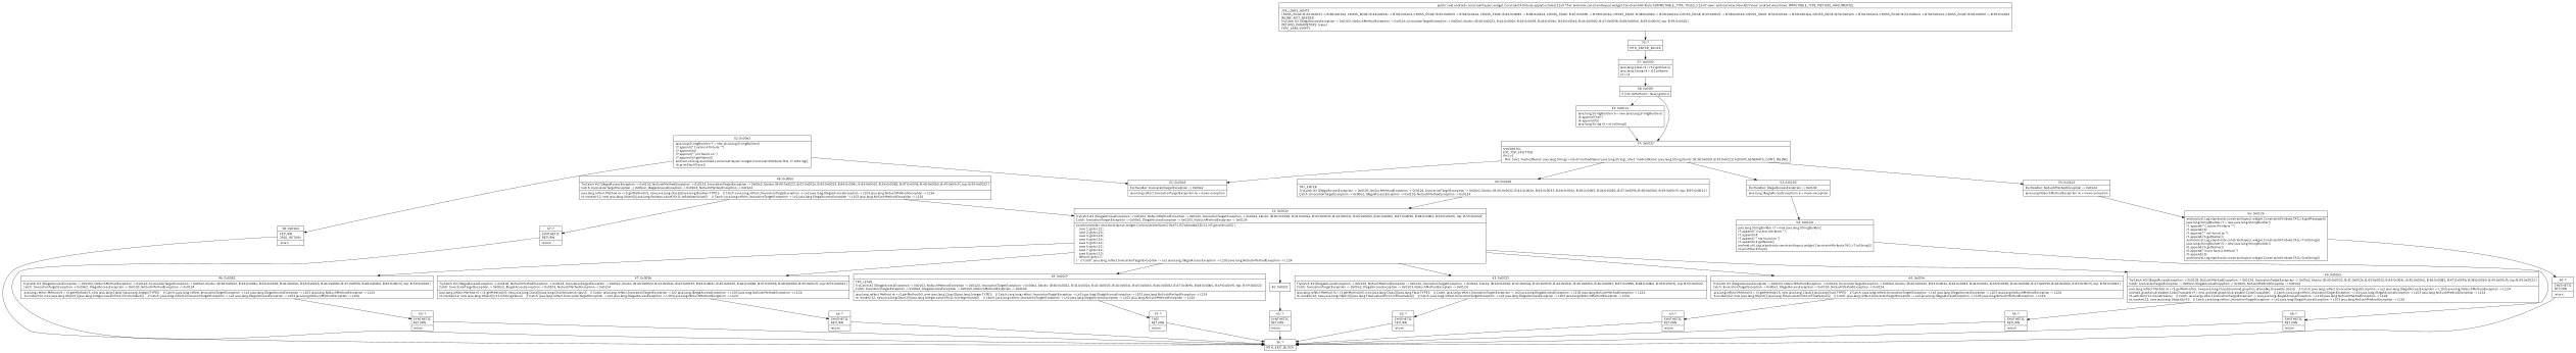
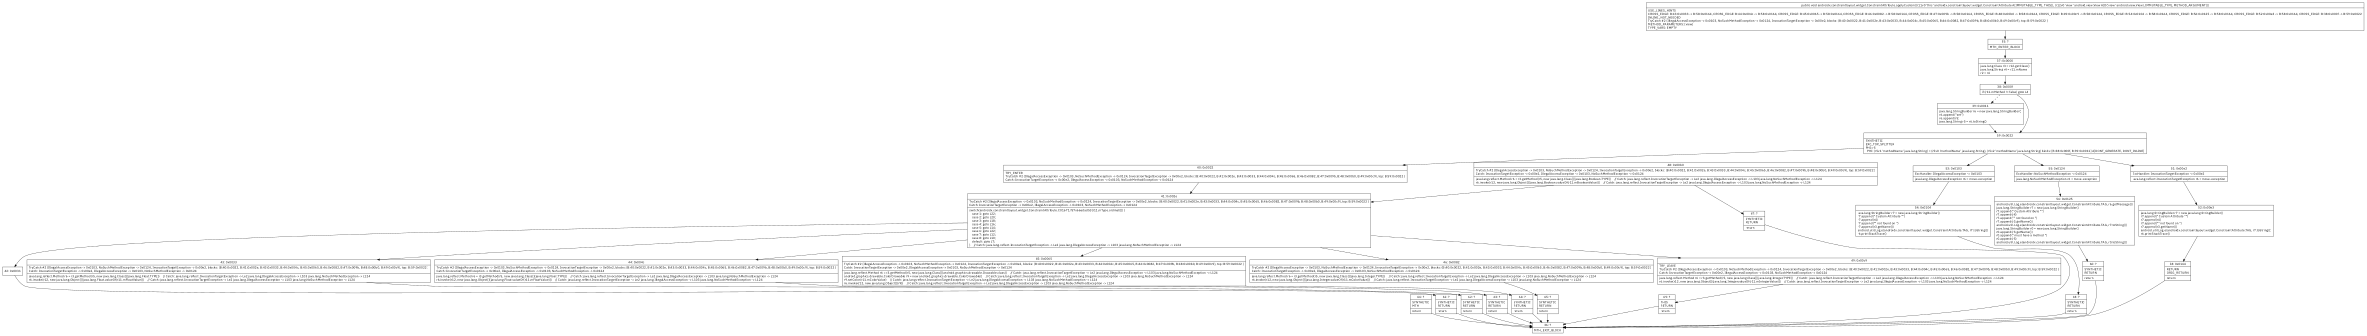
  digraph {
    fontname="IBM Plex Sans"
    node [fontname="IBM Plex Sans" shape=record]
    edge [fontname="IBM Plex Sans"]
    n1 [label="{35\:\ ?|MTH_ENTER_BLOCK\l}"]
    n2 [label="{37\:\ 0x0000|java.lang.Class r3 = r12.getClass()\ljava.lang.String r4 = r11.mName\lr2 = r4\l}"]
    n3 [label="{38\:\ 0x000f|if (r11.mMethod != false) goto L4\l}"]
    n4 [label="{39\:\ 0x0011|java.lang.StringBuilder r6 = new java.lang.StringBuilder()\lr6.append(\"set\")\lr6.append(r5)\ljava.lang.String r5 = r6.toString()\l}"]
    n5 [label="{59\:\ 0x0022|SYNTHETIC\lEXC_TOP_SPLITTER\lPHI: r5 \l  PHI: (r5v1 'methodName' java.lang.String) = (r5v0 'methodName' java.lang.String), (r5v2 'methodName' java.lang.String) binds: [B:38:0x000f, B:39:0x0011] A[DONT_GENERATE, DONT_INLINE]\l}"]
    n6 [label="{40\:\ 0x0022|TRY_ENTER\lTryCatch #2 \{IllegalAccessException \-\> 0x0103, NoSuchMethodException \-\> 0x0124, InvocationTargetException \-\> 0x00e2, blocks: (B:40:0x0022, B:41:0x002e, B:43:0x0033, B:44:0x004c, B:45:0x0065, B:46:0x0082, B:47:0x009b, B:48:0x00b0, B:49:0x00c9), top: B:59:0x0022 \}\lCatch: InvocationTargetException \-\> 0x00e2, IllegalAccessException \-\> 0x0103, NoSuchMethodException \-\> 0x0124\l}"]
    n7 [label="{53\:\ 0x0103|ExcHandler: IllegalAccessException \-\> 0x0103\l|java.lang.IllegalAccessException r6 = move\-exception\l}"]
    n8 [label="{55\:\ 0x0124|ExcHandler: NoSuchMethodException \-\> 0x0124\l|java.lang.NoSuchMethodException r6 = move\-exception\l}"]
    n9 [label="{51\:\ 0x00e2|ExcHandler: InvocationTargetException \-\> 0x00e2\l|java.lang.reflect.InvocationTargetException r6 = move\-exception\l}"]
    n10 [label="{41\:\ 0x002e|TryCatch #2 \{IllegalAccessException \-\> 0x0103, NoSuchMethodException \-\> 0x0124, InvocationTargetException \-\> 0x00e2, blocks: (B:40:0x0022, B:41:0x002e, B:43:0x0033, B:44:0x004c, B:45:0x0065, B:46:0x0082, B:47:0x009b, B:48:0x00b0, B:49:0x00c9), top: B:59:0x0022 \}\lCatch: InvocationTargetException \-\> 0x00e2, IllegalAccessException \-\> 0x0103, NoSuchMethodException \-\> 0x0124\l|switch(androidx.constraintlayout.widget.ConstraintAttribute.C01671.f57x66adad53[r11.mType.ordinal()]) \{\l    case 1: goto L22;\l    case 2: goto L20;\l    case 3: goto L18;\l    case 4: goto L16;\l    case 5: goto L14;\l    case 6: goto L22;\l    case 7: goto L12;\l    case 8: goto L10;\l    default: goto L7;\l\}     \/\/ Catch: java.lang.reflect.InvocationTargetException \-\> Le2 java.lang.IllegalAccessException \-\> L103 java.lang.NoSuchMethodException \-\> L124\l}"]
    n11 [label="{54\:\ 0x0104|java.lang.StringBuilder r7 = new java.lang.StringBuilder()\lr7.append(\" Custom Attribute \"\")\lr7.append(r4)\lr7.append(\"\" not found on \")\lr7.append(r3.getName())\landroid.util.Log.e(androidx.constraintlayout.widget.ConstraintAttribute.TAG, r7.toString())\lr6.printStackTrace()\l}"]
    n12 [label="{56\:\ 0x0125|android.util.Log.e(androidx.constraintlayout.widget.ConstraintAttribute.TAG, r6.getMessage())\ljava.lang.StringBuilder r7 = new java.lang.StringBuilder()\lr7.append(\" Custom Attribute \"\")\lr7.append(r4)\lr7.append(\"\" not found on \")\lr7.append(r3.getName())\landroid.util.Log.e(androidx.constraintlayout.widget.ConstraintAttribute.TAG, r7.toString())\ljava.lang.StringBuilder r0 = new java.lang.StringBuilder()\lr0.append(r3.getName())\lr0.append(\" must have a method \")\lr0.append(r5)\landroid.util.Log.e(androidx.constraintlayout.widget.ConstraintAttribute.TAG, r0.toString())\l}"]
    n13 [label="{52\:\ 0x00e3|java.lang.StringBuilder r7 = new java.lang.StringBuilder()\lr7.append(\" Custom Attribute \"\")\lr7.append(r4)\lr7.append(\"\" not found on \")\lr7.append(r3.getName())\landroid.util.Log.e(androidx.constraintlayout.widget.ConstraintAttribute.TAG, r7.toString())\lr6.printStackTrace()\l}"]
    n14 [label="{42\:\ 0x0031}"]
    n15 [label="{43\:\ 0x0033|TryCatch #2 \{IllegalAccessException \-\> 0x0103, NoSuchMethodException \-\> 0x0124, InvocationTargetException \-\> 0x00e2, blocks: (B:40:0x0022, B:41:0x002e, B:43:0x0033, B:44:0x004c, B:45:0x0065, B:46:0x0082, B:47:0x009b, B:48:0x00b0, B:49:0x00c9), top: B:59:0x0022 \}\lCatch: InvocationTargetException \-\> 0x00e2, IllegalAccessException \-\> 0x0103, NoSuchMethodException \-\> 0x0124\l|java.lang.reflect.Method r6 = r3.getMethod(r5, new java.lang.Class[]\{java.lang.Float.TYPE\})     \/\/ Catch: java.lang.reflect.InvocationTargetException \-\> Le2 java.lang.IllegalAccessException \-\> L103 java.lang.NoSuchMethodException \-\> L124\lr6.invoke(r12, new java.lang.Object[]\{java.lang.Float.valueOf(r11.mFloatValue)\})     \/\/ Catch: java.lang.reflect.InvocationTargetException \-\> Le2 java.lang.IllegalAccessException \-\> L103 java.lang.NoSuchMethodException \-\> L124\l}"]
    n16 [label="{44\:\ 0x004c|TryCatch #2 \{IllegalAccessException \-\> 0x0103, NoSuchMethodException \-\> 0x0124, InvocationTargetException \-\> 0x00e2, blocks: (B:40:0x0022, B:41:0x002e, B:43:0x0033, B:44:0x004c, B:45:0x0065, B:46:0x0082, B:47:0x009b, B:48:0x00b0, B:49:0x00c9), top: B:59:0x0022 \}\lCatch: InvocationTargetException \-\> 0x00e2, IllegalAccessException \-\> 0x0103, NoSuchMethodException \-\> 0x0124\l|java.lang.reflect.Method r6 = r3.getMethod(r5, new java.lang.Class[]\{java.lang.Float.TYPE\})     \/\/ Catch: java.lang.reflect.InvocationTargetException \-\> Le2 java.lang.IllegalAccessException \-\> L103 java.lang.NoSuchMethodException \-\> L124\lr6.invoke(r12, new java.lang.Object[]\{java.lang.Float.valueOf(r11.mFloatValue)\})     \/\/ Catch: java.lang.reflect.InvocationTargetException \-\> Le2 java.lang.IllegalAccessException \-\> L103 java.lang.NoSuchMethodException \-\> L124\l}"]
    n17 [label="{45\:\ 0x0065|TryCatch #2 \{IllegalAccessException \-\> 0x0103, NoSuchMethodException \-\> 0x0124, InvocationTargetException \-\> 0x00e2, blocks: (B:40:0x0022, B:41:0x002e, B:43:0x0033, B:44:0x004c, B:45:0x0065, B:46:0x0082, B:47:0x009b, B:48:0x00b0, B:49:0x00c9), top: B:59:0x0022 \}\lCatch: InvocationTargetException \-\> 0x00e2, IllegalAccessException \-\> 0x0103, NoSuchMethodException \-\> 0x0124\l|java.lang.reflect.Method r6 = r3.getMethod(r5, new java.lang.Class[]\{android.graphics.drawable.Drawable.class\})     \/\/ Catch: java.lang.reflect.InvocationTargetException \-\> Le2 java.lang.IllegalAccessException \-\> L103 java.lang.NoSuchMethodException \-\> L124\landroid.graphics.drawable.ColorDrawable r9 = new android.graphics.drawable.ColorDrawable()     \/\/ Catch: java.lang.reflect.InvocationTargetException \-\> Le2 java.lang.IllegalAccessException \-\> L103 java.lang.NoSuchMethodException \-\> L124\lr9.setColor(r11.mColorValue)     \/\/ Catch: java.lang.reflect.InvocationTargetException \-\> Le2 java.lang.IllegalAccessException \-\> L103 java.lang.NoSuchMethodException \-\> L124\lr6.invoke(r12, new java.lang.Object[]\{r9\})     \/\/ Catch: java.lang.reflect.InvocationTargetException \-\> Le2 java.lang.IllegalAccessException \-\> L103 java.lang.NoSuchMethodException \-\> L124\l}"]
    n18 [label="{46\:\ 0x0082|TryCatch #2 \{IllegalAccessException \-\> 0x0103, NoSuchMethodException \-\> 0x0124, InvocationTargetException \-\> 0x00e2, blocks: (B:40:0x0022, B:41:0x002e, B:43:0x0033, B:44:0x004c, B:45:0x0065, B:46:0x0082, B:47:0x009b, B:48:0x00b0, B:49:0x00c9), top: B:59:0x0022 \}\lCatch: InvocationTargetException \-\> 0x00e2, IllegalAccessException \-\> 0x0103, NoSuchMethodException \-\> 0x0124\l|java.lang.reflect.Method r6 = r3.getMethod(r5, new java.lang.Class[]\{java.lang.Integer.TYPE\})     \/\/ Catch: java.lang.reflect.InvocationTargetException \-\> Le2 java.lang.IllegalAccessException \-\> L103 java.lang.NoSuchMethodException \-\> L124\lr6.invoke(r12, new java.lang.Object[]\{java.lang.Integer.valueOf(r11.mColorValue)\})     \/\/ Catch: java.lang.reflect.InvocationTargetException \-\> Le2 java.lang.IllegalAccessException \-\> L103 java.lang.NoSuchMethodException \-\> L124\l}"]
-   n19 [label="{47\:\ 0x009b|TryCatch #2 \{IllegalAccessException \-\> 0x0103, NoSuchMethodException \-\> 0x0124, InvocationTargetException \-\> 0x00e2, blocks: (B:40:0x0022, B:41:0x002e, B:43:0x0033, B:44:0x004c, B:45:0x0065, B:46:0x0082, B:47:0x009b, B:48:0x00b0, B:49:0x00c9), top: B:59:0x0022 \}\lCatch: InvocationTargetException \-\> 0x00e2, IllegalAccessException \-\> 0x0103, NoSuchMethodException \-\> 0x0124\l|java.lang.reflect.Method r6 = r3.getMethod(r5, new java.lang.Class[]\{java.lang.CharSequence.class\})     \/\/ Catch: java.lang.reflect.InvocationTargetException \-\> Le2 java.lang.IllegalAccessException \-\> L103 java.lang.NoSuchMethodException \-\> L124\lr6.invoke(r12, new java.lang.Object[]\{r11.mStringValue\})     \/\/ Catch: java.lang.reflect.InvocationTargetException \-\> Le2 java.lang.IllegalAccessException \-\> L103 java.lang.NoSuchMethodException \-\> L124\l}"]
    n20 [label="{49\:\ 0x00c9|TRY_LEAVE\lTryCatch #2 \{IllegalAccessException \-\> 0x0103, NoSuchMethodException \-\> 0x0124, InvocationTargetException \-\> 0x00e2, blocks: (B:40:0x0022, B:41:0x002e, B:43:0x0033, B:44:0x004c, B:45:0x0065, B:46:0x0082, B:47:0x009b, B:48:0x00b0, B:49:0x00c9), top: B:59:0x0022 \}\lCatch: InvocationTargetException \-\> 0x00e2, IllegalAccessException \-\> 0x0103, NoSuchMethodException \-\> 0x0124\l|java.lang.reflect.Method r6 = r3.getMethod(r5, new java.lang.Class[]\{java.lang.Integer.TYPE\})     \/\/ Catch: java.lang.reflect.InvocationTargetException \-\> Le2 java.lang.IllegalAccessException \-\> L103 java.lang.NoSuchMethodException \-\> L124\lr6.invoke(r12, new java.lang.Object[]\{java.lang.Integer.valueOf(r11.mIntegerValue)\})     \/\/ Catch: java.lang.reflect.InvocationTargetException \-\> Le2 java.lang.IllegalAccessException \-\> L103 java.lang.NoSuchMethodException \-\> L124\l}"]
    n21 [label="{61\:\ ?|SYNTHETIC\lRETURN\l|return\l}"]
    n22 [label="{62\:\ ?|SYNTHETIC\lRETURN\l|return\l}"]
    n23 [label="{63\:\ ?|SYNTHETIC\lRETURN\l|return\l}"]
    n24 [label="{64\:\ ?|SYNTHETIC\lRETURN\l|return\l}"]
    n25 [label="{65\:\ ?|SYNTHETIC\lRETURN\l|return\l}"]
-   n26 [label="{66\:\ ?|SYNTHETIC\lRETURN\l|return\l}"]
+   n26 [label="{66\:\ ?|SYNTHETIC\lMTH\l|return\l}"]
    n27 [label="{48\:\ 0x00b0|TryCatch #2 \{IllegalAccessException \-\> 0x0103, NoSuchMethodException \-\> 0x0124, InvocationTargetException \-\> 0x00e2, blocks: (B:40:0x0022, B:41:0x002e, B:43:0x0033, B:44:0x004c, B:45:0x0065, B:46:0x0082, B:47:0x009b, B:48:0x00b0, B:49:0x00c9), top: B:59:0x0022 \}\lCatch: InvocationTargetException \-\> 0x00e2, IllegalAccessException \-\> 0x0103, NoSuchMethodException \-\> 0x0124\l|java.lang.reflect.Method r6 = r3.getMethod(r5, new java.lang.Class[]\{java.lang.Boolean.TYPE\})     \/\/ Catch: java.lang.reflect.InvocationTargetException \-\> Le2 java.lang.IllegalAccessException \-\> L103 java.lang.NoSuchMethodException \-\> L124\lr6.invoke(r12, new java.lang.Object[]\{java.lang.Boolean.valueOf(r11.mBooleanValue)\})     \/\/ Catch: java.lang.reflect.InvocationTargetException \-\> Le2 java.lang.IllegalAccessException \-\> L103 java.lang.NoSuchMethodException \-\> L124\l}"]
    n28 [label="{67\:\ ?|SYNTHETIC\lRETURN\l|return\l}"]
    n29 [label="{69\:\ ?|THIS\lRETURN\l|return\l}"]
    n30 [label="{36\:\ ?|MTH_EXIT_BLOCK\l}"]
    n31 [label="{68\:\ ?|SYNTHETIC\lRETURN\l|return\l}"]
    n32 [label="{60\:\ ?|SYNTHETIC\lRETURN\l|return\l}"]
    n33 [label="{58\:\ 0x0164|RETURN\lORIG_RETURN\l|return\l}"]
    n34 [label="{public void androidx.constraintlayout.widget.ConstraintAttribute.applyCustom((r11v0 'this' androidx.constraintlayout.widget.ConstraintAttribute A[IMMUTABLE_TYPE, THIS]), (r12v0 'view' android.view.View A[D('view' android.view.View), IMMUTABLE_TYPE, METHOD_ARGUMENT]))  | USE_LINES_HINTS\lCROSS_EDGE: B:43:0x0033 \-\> B:58:0x0164, CROSS_EDGE: B:44:0x004c \-\> B:58:0x0164, CROSS_EDGE: B:45:0x0065 \-\> B:58:0x0164, CROSS_EDGE: B:46:0x0082 \-\> B:58:0x0164, CROSS_EDGE: B:47:0x009b \-\> B:58:0x0164, CROSS_EDGE: B:48:0x00b0 \-\> B:58:0x0164, CROSS_EDGE: B:49:0x00c9 \-\> B:58:0x0164, CROSS_EDGE: B:54:0x0104 \-\> B:58:0x0164, CROSS_EDGE: B:56:0x0125 \-\> B:58:0x0164, CROSS_EDGE: B:52:0x00e3 \-\> B:58:0x0164, CROSS_EDGE: B:38:0x000f \-\> B:59:0x0022\lINLINE_NOT_NEEDED\lTryCatch #2 \{IllegalAccessException \-\> 0x0103, NoSuchMethodException \-\> 0x0124, InvocationTargetException \-\> 0x00e2, blocks: (B:40:0x0022, B:41:0x002e, B:43:0x0033, B:44:0x004c, B:45:0x0065, B:46:0x0082, B:47:0x009b, B:48:0x00b0, B:49:0x00c9), top: B:59:0x0022 \}\lMETHOD_PARAMETERS: [view]\lTYPE_VARS: EMPTY\l}"]
    n1 -> n2
    n2 -> n3
    n3 -> n4 [style=dashed]
    n3 -> n5
    n4 -> n5
    n5 -> n6
    n5 -> n7
    n5 -> n8
    n5 -> n9
    n6 -> n10
    n7 -> n11
    n8 -> n12
-   n13 -> n9
+   n9 -> n13
    n10 -> n14
    n10 -> n15
    n10 -> n16
    n10 -> n17
    n10 -> n18
-   n10 -> n19
    n10 -> n20
    n11 -> n31
    n12 -> n32
    n13 -> n33
    n14 -> n21
    n15 -> n22
    n16 -> n23
    n17 -> n24
    n18 -> n25
-   n19 -> n26
    n20 -> n29
    n21 -> n30
    n22 -> n30
    n23 -> n30
    n24 -> n30
    n25 -> n30
    n26 -> n30
    n27 -> n10
    n27 -> n28
    n28 -> n30
    n29 -> n30
    n31 -> n30
    n32 -> n30
    n33 -> n30
    n34 -> n1
  }
